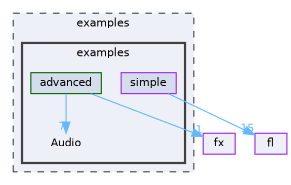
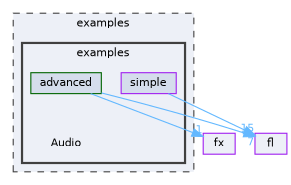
  digraph {
    compound=true
    node [color=purple fontname=Helvetica fontsize=10 shape=box fillcolor="#d5ddec" style=filled]
    edge [color=steelblue1 fontcolor=steelblue1 fontname=Helvetica fontsize=10 labeldistance=1.5 labelfontname=Helvetica labelfontsize=10]
    n1 [height=0.2 label=Audio shape=plaintext width=0.4 fillcolor="" style=""]
    n2 [color=darkgreen height=0.2 label=advanced width=0.4]
    n3 [height=0.2 label=simple width=0.4]
    n4 [fillcolor="#edf0f7" height=0.2 label=fl width=0.4]
    n5 [fillcolor="#edf0f7" height=0.2 label=fx width=0.4]
    subgraph cluster_1 {
      bgcolor="#edf0f7"
      fontname=Helvetica
      fontsize=10
      label=examples
      pencolor=grey25
      style="filled,dashed"
      subgraph cluster_2 {
        bgcolor="#edf0f7"
        fontname=Helvetica
        fontsize=10
        label=examples
        pencolor=grey25
        style="filled,bold"
        n1
        n2
        n3
      }
    }
-   n2 -> n1 [headlabel=7]
+   n2 -> n4 [headlabel=7]
    n2 -> n5 [headlabel=1]
    n3 -> n4 [headlabel=15]
  }
